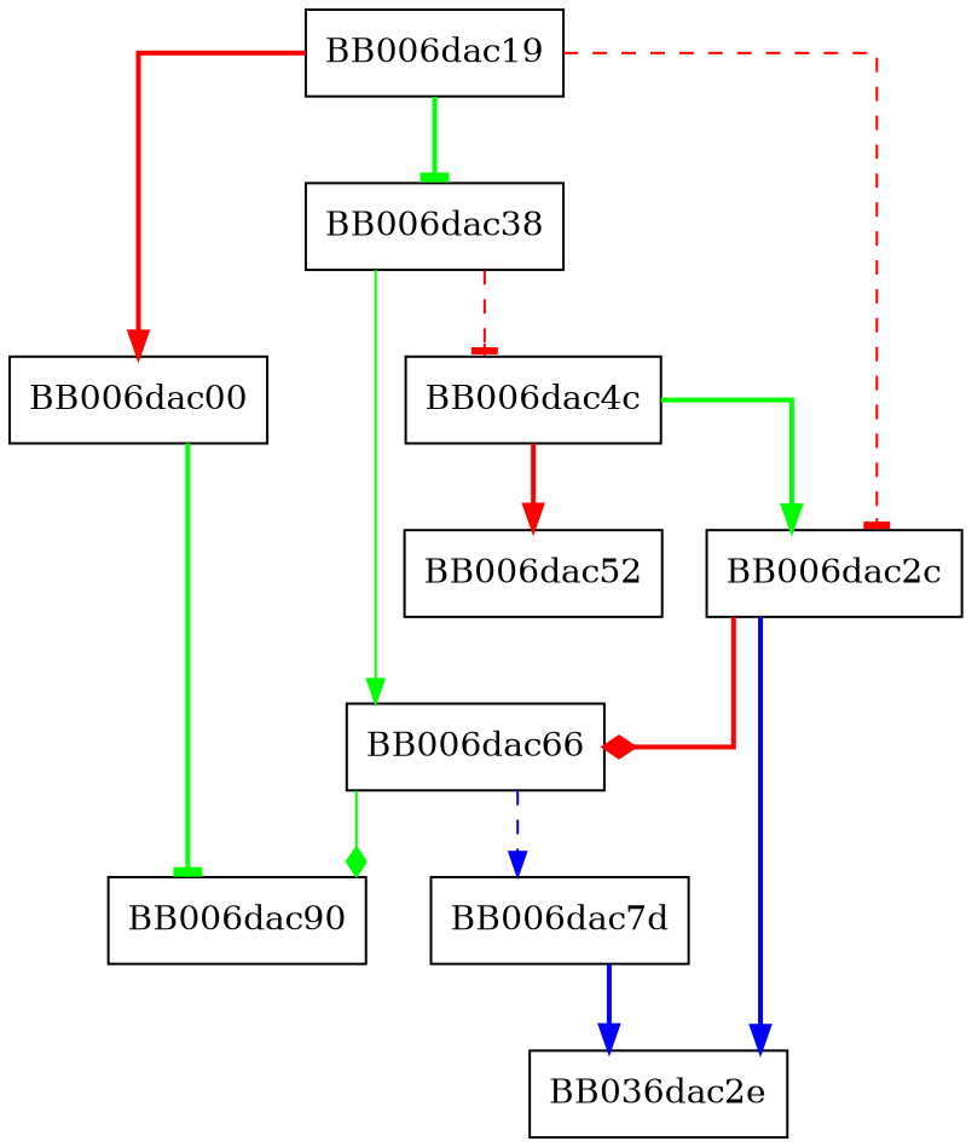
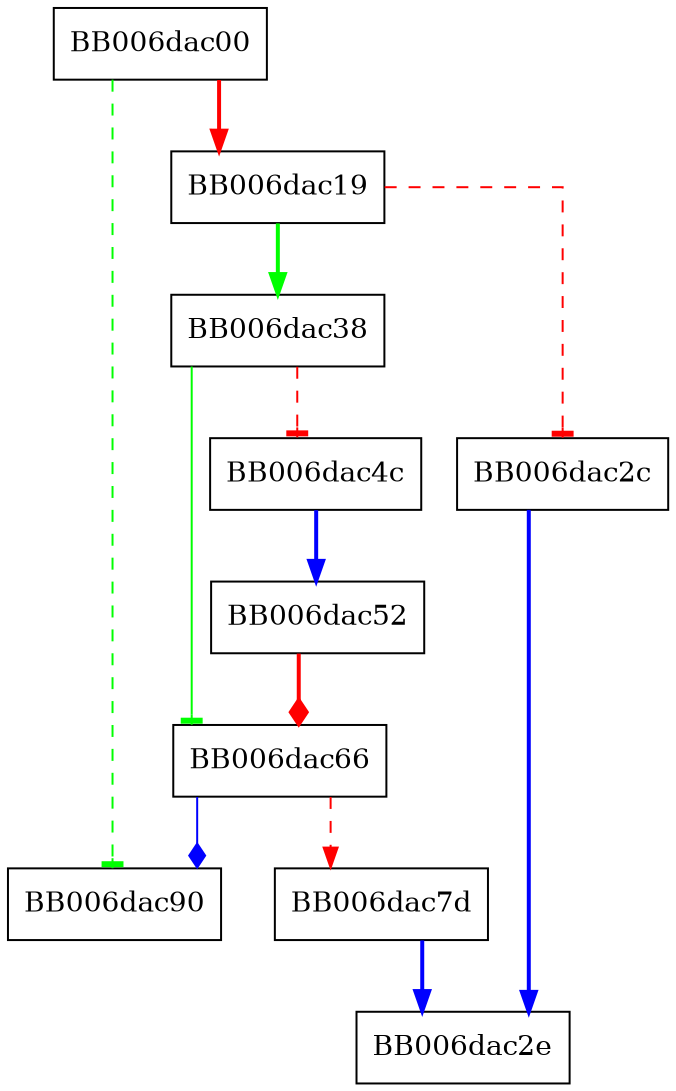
  digraph {
    splines=ortho
    node [shape=box]
    edge [arrowhead=normal color=red style=bold]
    BB006dac00
    BB006dac90
    BB006dac19
    BB006dac38
    BB006dac2c
    BB006dac66
    BB006dac4c
-   BB006dac2e [label=BB036dac2e]
+   BB006dac2e
    BB006dac7d
    BB006dac52
-   BB006dac00 -> BB006dac90 [arrowhead=tee color=green]
-   BB006dac19 -> BB006dac00
-   BB006dac19 -> BB006dac38 [arrowhead=tee color=green]
+   BB006dac00 -> BB006dac90 [arrowhead=tee color=green style=dashed]
+   BB006dac00 -> BB006dac19
+   BB006dac19 -> BB006dac38 [color=green]
    BB006dac19 -> BB006dac2c [arrowhead=tee style=dashed]
-   BB006dac38 -> BB006dac66 [color=green style=solid]
+   BB006dac38 -> BB006dac66 [arrowhead=tee color=green style=solid]
    BB006dac38 -> BB006dac4c [arrowhead=tee style=dashed]
    BB006dac2c -> BB006dac2e [color=blue]
-   BB006dac66 -> BB006dac90 [arrowhead=diamond color=green style=solid]
-   BB006dac66 -> BB006dac7d [color=blue style=dashed]
-   BB006dac4c -> BB006dac2c [color=green]
-   BB006dac4c -> BB006dac52
+   BB006dac66 -> BB006dac90 [arrowhead=diamond color=blue style=solid]
+   BB006dac66 -> BB006dac7d [style=dashed]
+   BB006dac4c -> BB006dac52 [color=blue]
    BB006dac7d -> BB006dac2e [color=blue]
-   BB006dac2c -> BB006dac66 [arrowhead=diamond]
+   BB006dac52 -> BB006dac66 [arrowhead=diamond]
  }
